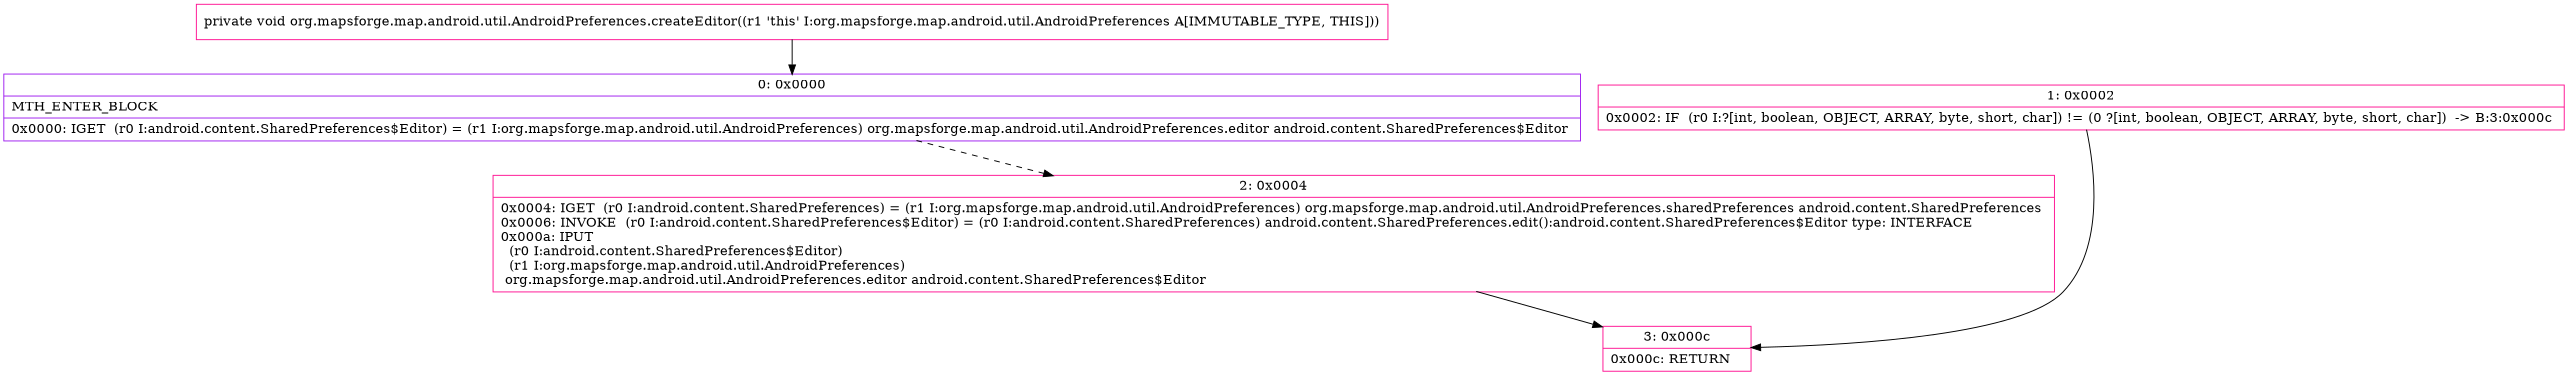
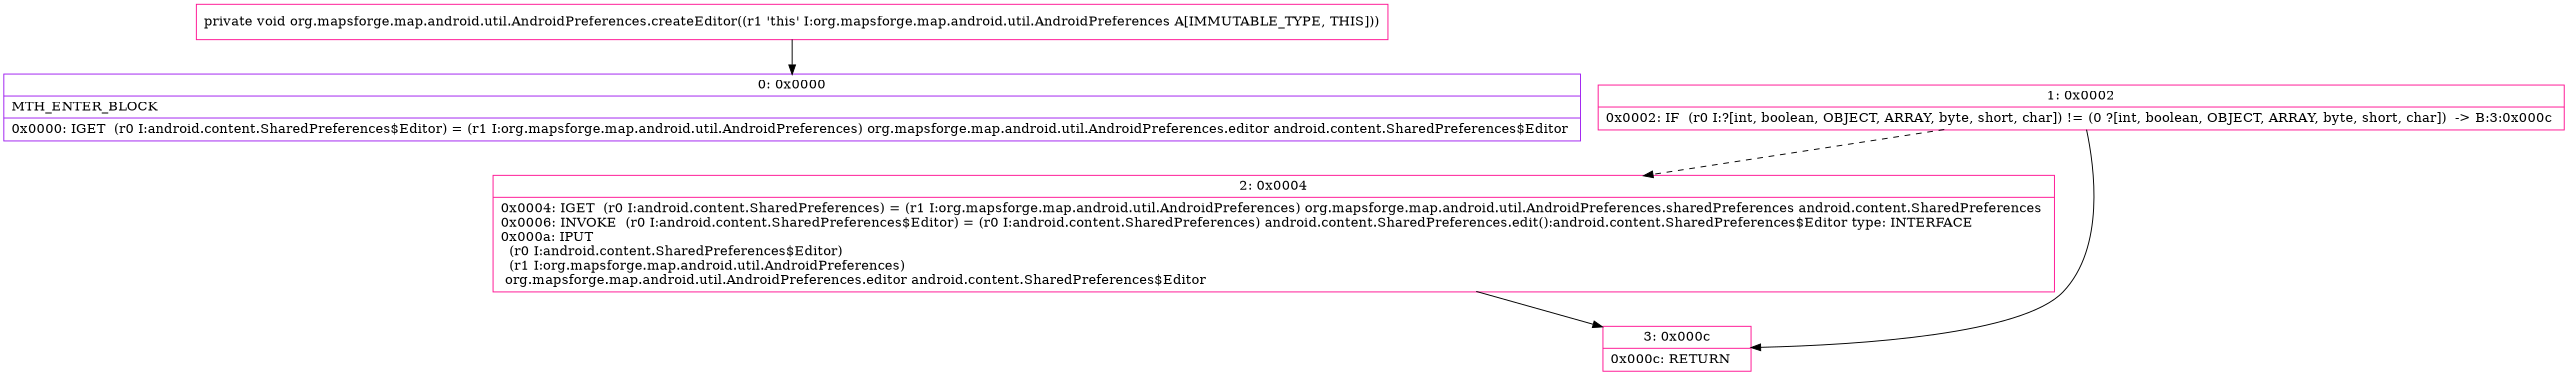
  digraph {
    node [color=deeppink shape=record]
    n1 [color=purple label="{0\:\ 0x0000|MTH_ENTER_BLOCK\l|0x0000: IGET  (r0 I:android.content.SharedPreferences$Editor) = (r1 I:org.mapsforge.map.android.util.AndroidPreferences) org.mapsforge.map.android.util.AndroidPreferences.editor android.content.SharedPreferences$Editor \l}"]
    n2 [label="{1\:\ 0x0002|0x0002: IF  (r0 I:?[int, boolean, OBJECT, ARRAY, byte, short, char]) != (0 ?[int, boolean, OBJECT, ARRAY, byte, short, char])  \-\> B:3:0x000c \l}"]
    n3 [label="{2\:\ 0x0004|0x0004: IGET  (r0 I:android.content.SharedPreferences) = (r1 I:org.mapsforge.map.android.util.AndroidPreferences) org.mapsforge.map.android.util.AndroidPreferences.sharedPreferences android.content.SharedPreferences \l0x0006: INVOKE  (r0 I:android.content.SharedPreferences$Editor) = (r0 I:android.content.SharedPreferences) android.content.SharedPreferences.edit():android.content.SharedPreferences$Editor type: INTERFACE \l0x000a: IPUT  \l  (r0 I:android.content.SharedPreferences$Editor)\l  (r1 I:org.mapsforge.map.android.util.AndroidPreferences)\l org.mapsforge.map.android.util.AndroidPreferences.editor android.content.SharedPreferences$Editor \l}"]
    n4 [label="{3\:\ 0x000c|0x000c: RETURN   \l}"]
    n5 [label="{private void org.mapsforge.map.android.util.AndroidPreferences.createEditor((r1 'this' I:org.mapsforge.map.android.util.AndroidPreferences A[IMMUTABLE_TYPE, THIS])) }"]
-   n1 -> n3 [style=dashed]
+   n2 -> n3 [style=dashed]
    n2 -> n4
    n3 -> n4
    n5 -> n1
  }
